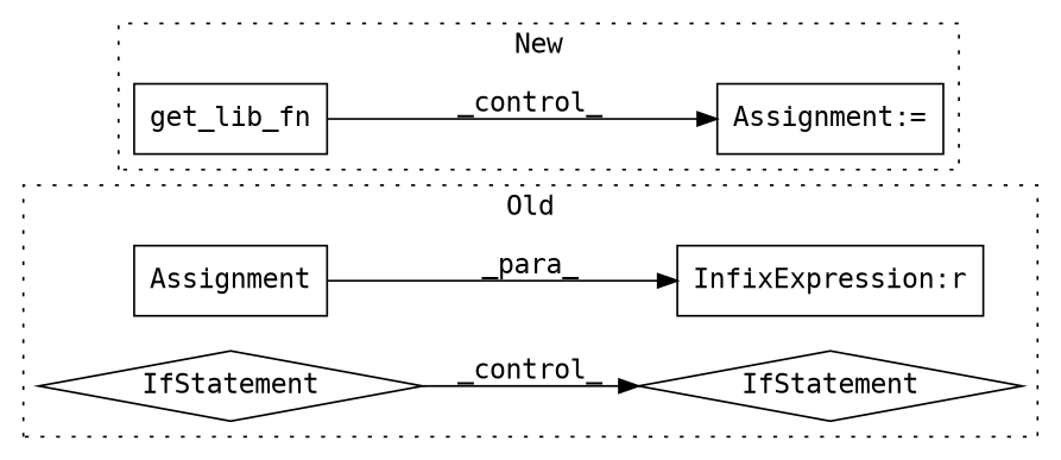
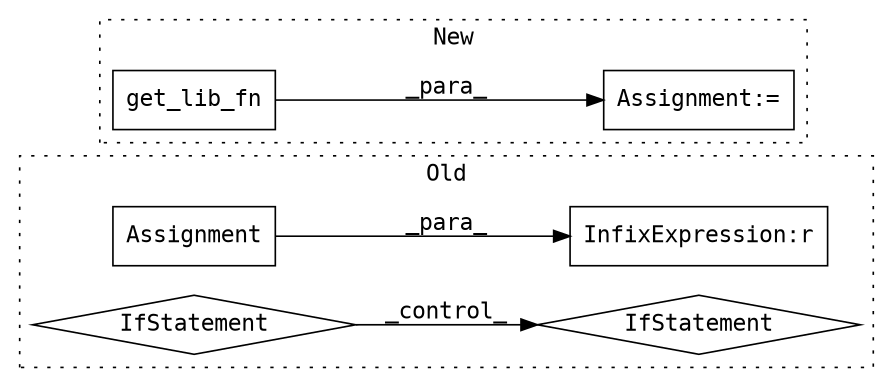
  digraph {
    fontname="DejaVu Sans Mono"
    rankdir=LR
    node [a=25 fontname="DejaVu Sans Mono" l="4,2" shape=box]
    edge [fontname="DejaVu Sans Mono"]
    n1 [label=IfStatement s="745,768" shape=diamond]
    n2 [a=27 l=4 label="InfixExpression:r" s=529]
    n3 [a=22 l=14 label=Assignment s=515]
    n4 [label=IfStatement s="511,534" shape=diamond]
    n5 [a=32 l="11,1" label=get_lib_fn s="542,601"]
    n6 [a=7 l=1 label="Assignment:=" s=535]
    subgraph cluster_1 {
      label=Old
      style=dotted
      n1
      n2
      n3
      n4
    }
    subgraph cluster_2 {
      label=New
      style=dotted
      n5
      n6
    }
    n3 -> n2 [label=_para_]
    n4 -> n1 [label=_control_]
-   n5 -> n6 [label=_control_]
+   n5 -> n6 [label=_para_]
  }
